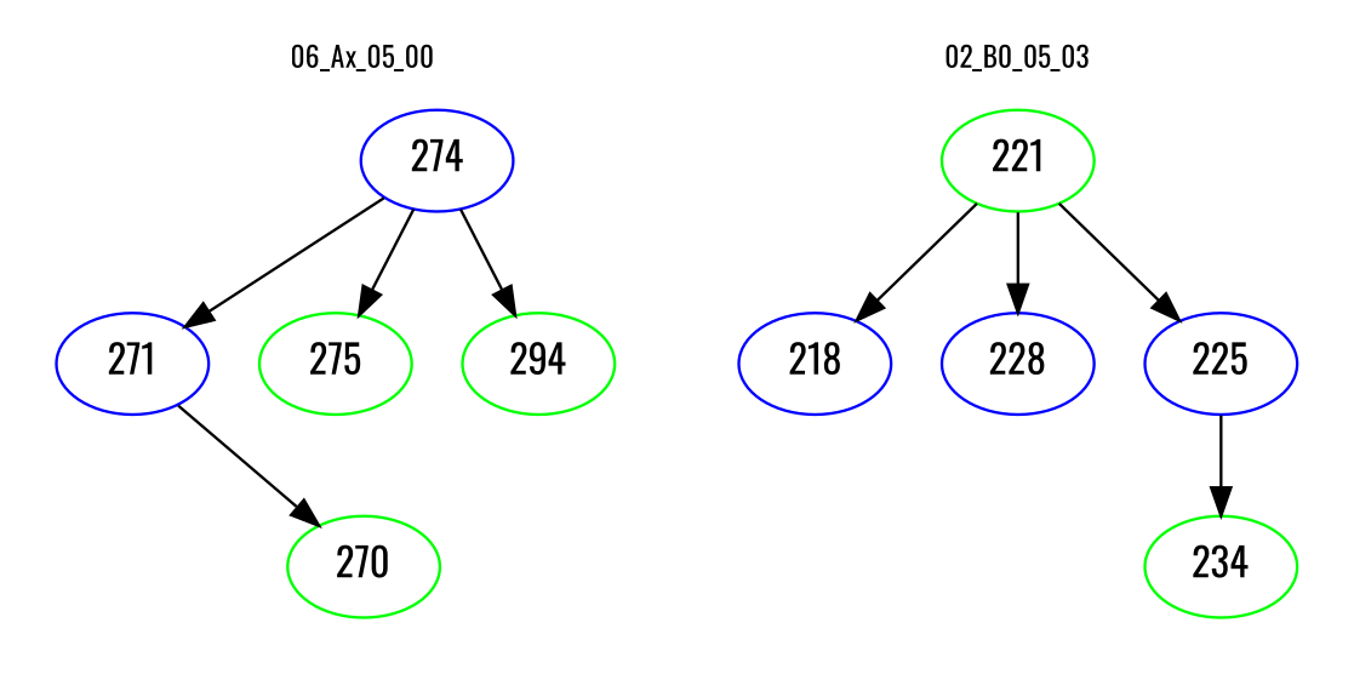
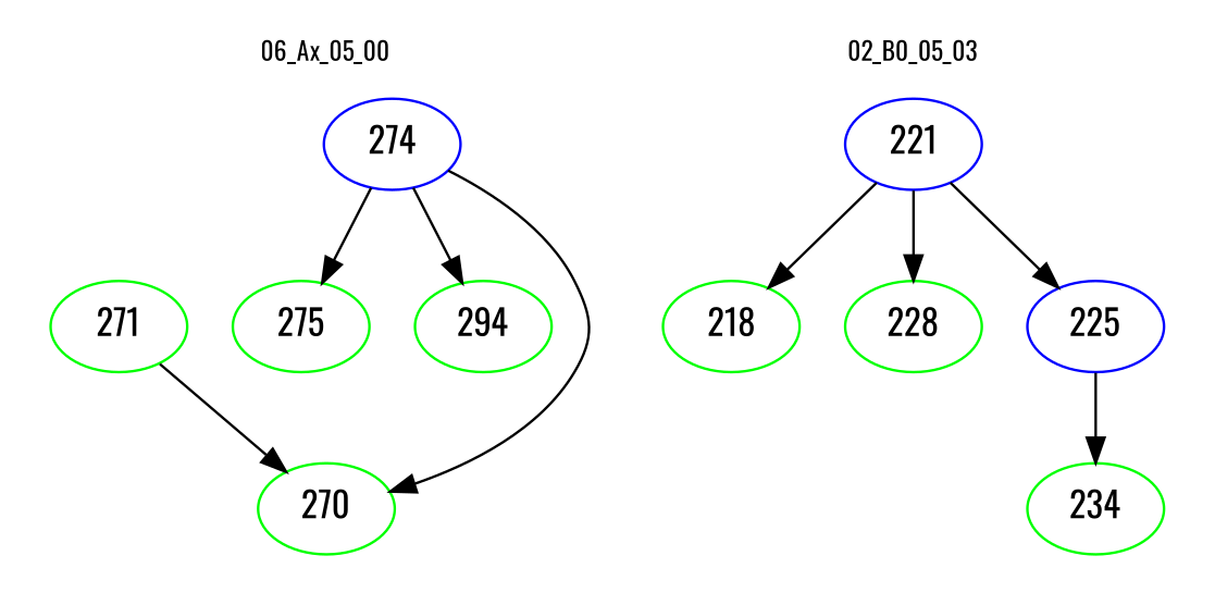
  digraph {
    fontname=Oswald
    node [color=blue fontname=Oswald]
    edge [color=black fontname=Oswald]
    n1 [label=274]
-   n2 [label=271]
+   n2 [color=green label=271]
    n3 [color=green label=275]
    n4 [color=green label=294]
    n5 [color=green label=270]
-   n6 [color=green label=221]
-   n7 [label=218]
-   n8 [label=228]
+   n6 [label=221]
+   n7 [color=green label=218]
+   n8 [color=green label=228]
    n9 [label=225]
    n10 [color=green label=234]
    subgraph cluster_1 {
      color=white
      fontsize=10
      label="06_Ax_05_00"
      n1
      n2
      n3
      n4
      n5
    }
    subgraph cluster_2 {
      color=white
      fontsize=10
      label="02_B0_05_03"
      n6
      n7
      n8
      n9
      n10
    }
-   n1 -> n2
+   n1 -> n5
    n1 -> n3
    n1 -> n4
    n2 -> n5
    n6 -> n7
    n6 -> n8
    n6 -> n9
    n9 -> n10
  }
